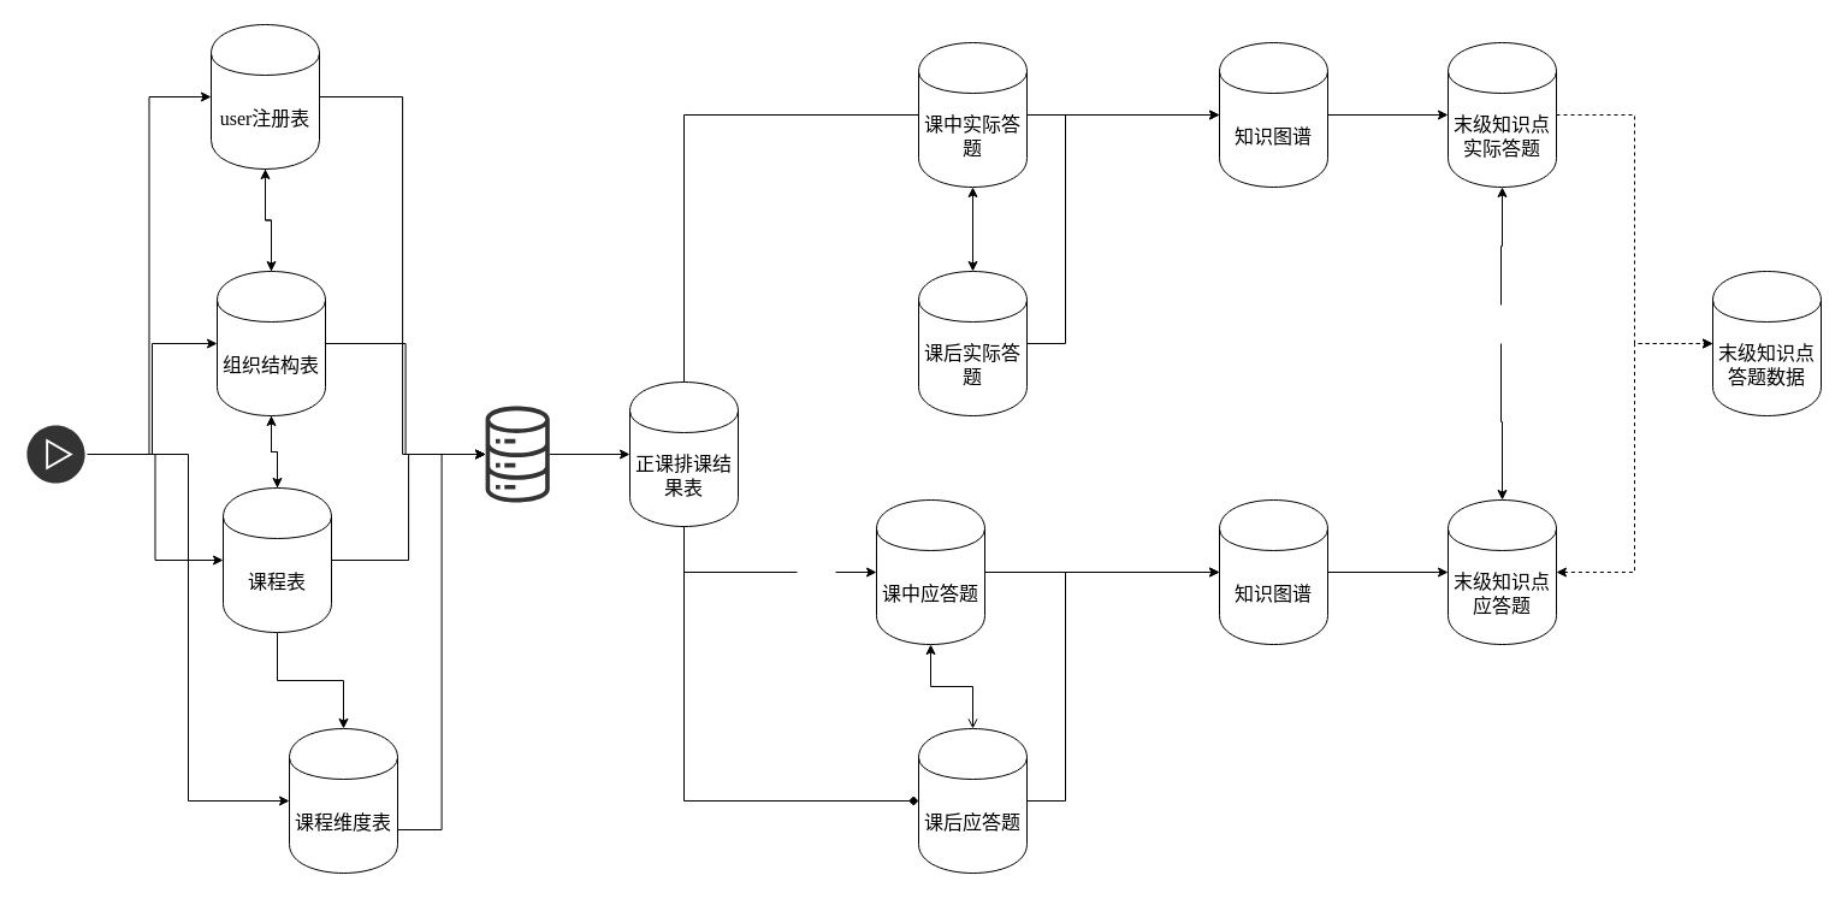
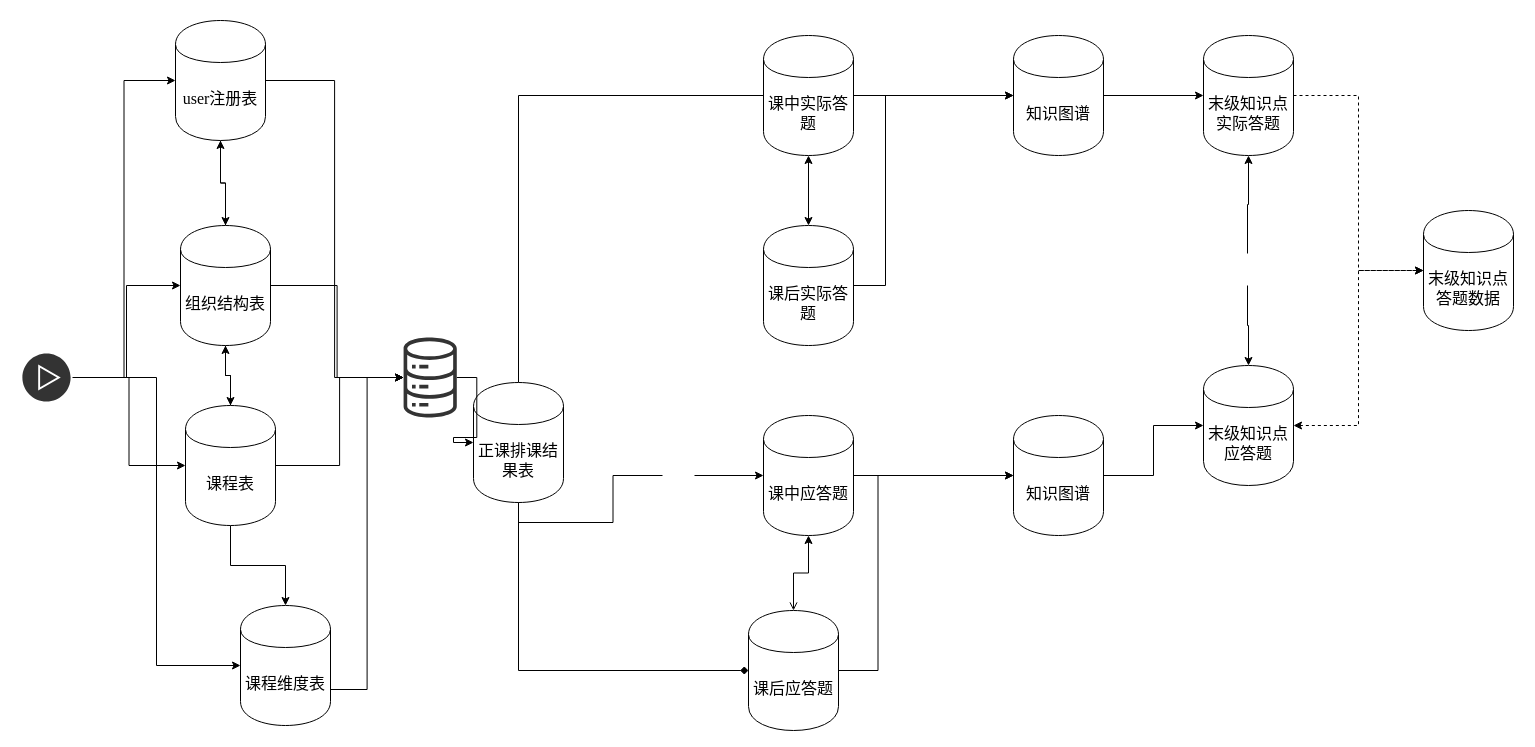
  <mxCell id="0" />
  <mxCell id="1" parent="0" />
  <mxCell id="2" style="edgeStyle=orthogonalEdgeStyle;rounded=0;orthogonalLoop=1;jettySize=auto;html=1;exitX=1;exitY=0.5;exitDx=0;exitDy=0;entryX=0;entryY=0.5;entryDx=0;entryDy=0;fontFamily=Tahoma;fontSize=16;startArrow=none;startFill=0;" parent="1" source="24" target="8" edge="1"><mxGeometry relative="1" as="geometry" /></mxCell>
  <mxCell id="3" style="edgeStyle=orthogonalEdgeStyle;rounded=0;orthogonalLoop=1;jettySize=auto;html=1;exitX=0.5;exitY=1;exitDx=0;exitDy=0;entryX=0;entryY=0.5;entryDx=0;entryDy=0;fontFamily=Tahoma;fontSize=16;startArrow=none;startFill=0;endArrow=diamond;" parent="1" source="5" target="10" edge="1"><mxGeometry relative="1" as="geometry" /></mxCell>
  <mxCell id="4" style="edgeStyle=orthogonalEdgeStyle;rounded=0;orthogonalLoop=1;jettySize=auto;html=1;exitX=0.5;exitY=0;exitDx=0;exitDy=0;entryX=0;entryY=0.5;entryDx=0;entryDy=0;fontFamily=Tahoma;fontSize=16;startArrow=none;startFill=0;endArrow=none;" parent="1" source="5" target="17" edge="1"><mxGeometry relative="1" as="geometry" /></mxCell>
- <mxCell id="5" value="正课排课结果表" style="shape=cylinder;whiteSpace=wrap;html=1;boundedLbl=1;backgroundOutline=1;fontFamily=Tahoma;fontSize=16;" parent="1" vertex="1"><mxGeometry x="523" y="317" width="90" height="120" as="geometry" /></mxCell>
+ <mxCell id="5" value="正课排课结果表" style="shape=cylinder;whiteSpace=wrap;html=1;boundedLbl=1;backgroundOutline=1;fontFamily=Tahoma;fontSize=16;" parent="1" vertex="1"><mxGeometry x="473" y="382" width="90" height="120" as="geometry" /></mxCell>
  <mxCell id="6" style="edgeStyle=orthogonalEdgeStyle;rounded=0;orthogonalLoop=1;jettySize=auto;html=1;exitX=0.5;exitY=1;exitDx=0;exitDy=0;entryX=0.5;entryY=0;entryDx=0;entryDy=0;fontFamily=Tahoma;fontSize=16;startArrow=classic;startFill=1;endArrow=open;" parent="1" source="8" target="10" edge="1"><mxGeometry relative="1" as="geometry" /></mxCell>
  <mxCell id="7" style="edgeStyle=orthogonalEdgeStyle;rounded=0;orthogonalLoop=1;jettySize=auto;html=1;exitX=1;exitY=0.5;exitDx=0;exitDy=0;entryX=0;entryY=0.5;entryDx=0;entryDy=0;fontFamily=Tahoma;fontSize=16;startArrow=none;startFill=0;" parent="1" source="8" target="29" edge="1"><mxGeometry relative="1" as="geometry" /></mxCell>
- <mxCell id="8" value="课中应答题" style="shape=cylinder;whiteSpace=wrap;html=1;boundedLbl=1;backgroundOutline=1;fontFamily=Tahoma;fontSize=16;" parent="1" vertex="1"><mxGeometry x="728" y="415" width="90" height="120" as="geometry" /></mxCell>
+ <mxCell id="8" value="课中应答题" style="shape=cylinder;whiteSpace=wrap;html=1;boundedLbl=1;backgroundOutline=1;fontFamily=Tahoma;fontSize=16;" parent="1" vertex="1"><mxGeometry x="763" y="415" width="90" height="120" as="geometry" /></mxCell>
  <mxCell id="9" style="edgeStyle=orthogonalEdgeStyle;rounded=0;orthogonalLoop=1;jettySize=auto;html=1;exitX=1;exitY=0.5;exitDx=0;exitDy=0;entryX=0;entryY=0.5;entryDx=0;entryDy=0;fontFamily=Tahoma;fontSize=16;startArrow=none;startFill=0;" parent="1" source="30" target="29" edge="1"><mxGeometry relative="1" as="geometry" /></mxCell>
- <mxCell id="10" value="课后应答题" style="shape=cylinder;whiteSpace=wrap;html=1;boundedLbl=1;backgroundOutline=1;fontFamily=Tahoma;fontSize=16;" parent="1" vertex="1"><mxGeometry x="763" y="605" width="90" height="120" as="geometry" /></mxCell>
+ <mxCell id="10" value="课后应答题" style="shape=cylinder;whiteSpace=wrap;html=1;boundedLbl=1;backgroundOutline=1;fontFamily=Tahoma;fontSize=16;" parent="1" vertex="1"><mxGeometry x="748" y="610" width="90" height="120" as="geometry" /></mxCell>
  <mxCell id="11" style="edgeStyle=orthogonalEdgeStyle;rounded=0;orthogonalLoop=1;jettySize=auto;html=1;exitX=1;exitY=0.5;exitDx=0;exitDy=0;entryX=0;entryY=0.5;entryDx=0;entryDy=0;fontFamily=Tahoma;fontSize=16;startArrow=classic;startFill=1;dashed=1;" parent="1" source="12" target="34" edge="1"><mxGeometry relative="1" as="geometry" /></mxCell>
- <mxCell id="12" value="末级知识点应答题" style="shape=cylinder;whiteSpace=wrap;html=1;boundedLbl=1;backgroundOutline=1;fontFamily=Tahoma;fontSize=16;" parent="1" vertex="1"><mxGeometry x="1203" y="415" width="90" height="120" as="geometry" /></mxCell>
+ <mxCell id="12" value="末级知识点应答题" style="shape=cylinder;whiteSpace=wrap;html=1;boundedLbl=1;backgroundOutline=1;fontFamily=Tahoma;fontSize=16;" parent="1" vertex="1"><mxGeometry x="1203" y="365" width="90" height="120" as="geometry" /></mxCell>
  <mxCell id="13" style="edgeStyle=orthogonalEdgeStyle;rounded=0;orthogonalLoop=1;jettySize=auto;html=1;exitX=1;exitY=0.5;exitDx=0;exitDy=0;entryX=0;entryY=0.5;entryDx=0;entryDy=0;fontFamily=Tahoma;fontSize=16;startArrow=none;startFill=0;" parent="1" source="14" target="22" edge="1"><mxGeometry relative="1" as="geometry" /></mxCell>
  <mxCell id="14" value="知识图谱" style="shape=cylinder;whiteSpace=wrap;html=1;boundedLbl=1;backgroundOutline=1;fontFamily=Tahoma;fontSize=16;" parent="1" vertex="1"><mxGeometry x="1013" y="35" width="90" height="120" as="geometry" /></mxCell>
  <mxCell id="15" style="edgeStyle=orthogonalEdgeStyle;rounded=0;orthogonalLoop=1;jettySize=auto;html=1;exitX=0.5;exitY=1;exitDx=0;exitDy=0;entryX=0.5;entryY=0;entryDx=0;entryDy=0;fontFamily=Tahoma;fontSize=16;startArrow=classic;startFill=1;" parent="1" source="17" target="19" edge="1"><mxGeometry relative="1" as="geometry" /></mxCell>
  <mxCell id="16" style="edgeStyle=orthogonalEdgeStyle;rounded=0;orthogonalLoop=1;jettySize=auto;html=1;exitX=1;exitY=0.5;exitDx=0;exitDy=0;entryX=0;entryY=0.5;entryDx=0;entryDy=0;fontFamily=Tahoma;fontSize=16;startArrow=none;startFill=0;" parent="1" source="17" target="14" edge="1"><mxGeometry relative="1" as="geometry" /></mxCell>
  <mxCell id="17" value="课中实际答题" style="shape=cylinder;whiteSpace=wrap;html=1;boundedLbl=1;backgroundOutline=1;fontFamily=Tahoma;fontSize=16;" parent="1" vertex="1"><mxGeometry x="763" y="35" width="90" height="120" as="geometry" /></mxCell>
  <mxCell id="18" style="edgeStyle=orthogonalEdgeStyle;rounded=0;orthogonalLoop=1;jettySize=auto;html=1;exitX=1;exitY=0.5;exitDx=0;exitDy=0;entryX=0;entryY=0.5;entryDx=0;entryDy=0;fontFamily=Tahoma;fontSize=16;startArrow=none;startFill=0;" parent="1" source="32" target="14" edge="1"><mxGeometry relative="1" as="geometry" /></mxCell>
  <mxCell id="19" value="课后实际答题" style="shape=cylinder;whiteSpace=wrap;html=1;boundedLbl=1;backgroundOutline=1;fontFamily=Tahoma;fontSize=16;" parent="1" vertex="1"><mxGeometry x="763" y="225" width="90" height="120" as="geometry" /></mxCell>
  <mxCell id="20" style="edgeStyle=orthogonalEdgeStyle;rounded=0;orthogonalLoop=1;jettySize=auto;html=1;exitX=1;exitY=0.5;exitDx=0;exitDy=0;entryX=0;entryY=0.5;entryDx=0;entryDy=0;fontFamily=Tahoma;fontSize=16;startArrow=none;startFill=0;dashed=1;" parent="1" source="22" target="34" edge="1"><mxGeometry relative="1" as="geometry" /></mxCell>
  <mxCell id="21" style="edgeStyle=orthogonalEdgeStyle;rounded=0;orthogonalLoop=1;jettySize=auto;html=1;exitX=0.5;exitY=1;exitDx=0;exitDy=0;entryX=0.5;entryY=0;entryDx=0;entryDy=0;fontFamily=Tahoma;fontSize=16;startArrow=none;startFill=1;" parent="1" source="35" target="12" edge="1"><mxGeometry relative="1" as="geometry" /></mxCell>
  <mxCell id="22" value="末级知识点实际答题" style="shape=cylinder;whiteSpace=wrap;html=1;boundedLbl=1;backgroundOutline=1;fontFamily=Tahoma;fontSize=16;" parent="1" vertex="1"><mxGeometry x="1203" y="35" width="90" height="120" as="geometry" /></mxCell>
  <mxCell id="23" value="" style="shape=image;html=1;verticalAlign=top;verticalLabelPosition=bottom;labelBackgroundColor=#ffffff;imageAspect=0;aspect=fixed;image=https://cdn0.iconfinder.com/data/icons/fatcow/32x32/sql_join_outer.png;fontFamily=Tahoma;fontSize=16;" parent="1" vertex="1"><mxGeometry x="792" y="179" width="32" height="32" as="geometry" /></mxCell>
  <mxCell id="24" value="" style="shape=image;html=1;verticalAlign=top;verticalLabelPosition=bottom;labelBackgroundColor=#ffffff;imageAspect=0;aspect=fixed;image=https://cdn0.iconfinder.com/data/icons/fatcow/32x32/sql_join_left.png;fontFamily=Tahoma;fontSize=16;" parent="1" vertex="1"><mxGeometry x="662" y="459" width="32" height="32" as="geometry" /></mxCell>
  <mxCell id="25" value="" style="edgeStyle=orthogonalEdgeStyle;rounded=0;orthogonalLoop=1;jettySize=auto;html=1;exitX=0.5;exitY=1;exitDx=0;exitDy=0;entryX=0;entryY=0.5;entryDx=0;entryDy=0;fontFamily=Tahoma;fontSize=16;startArrow=none;startFill=0;endArrow=none;" parent="1" source="5" target="24" edge="1"><mxGeometry relative="1" as="geometry"><mxPoint x="568" y="255" as="sourcePoint" /><mxPoint x="763" y="475" as="targetPoint" /></mxGeometry></mxCell>
  <mxCell id="26" value="" style="shape=image;html=1;verticalAlign=top;verticalLabelPosition=bottom;labelBackgroundColor=#ffffff;imageAspect=0;aspect=fixed;image=https://cdn0.iconfinder.com/data/icons/fatcow/32x32/sql_join_left.png;fontFamily=Tahoma;fontSize=16;" parent="1" vertex="1"><mxGeometry x="662" y="649" width="32" height="32" as="geometry" /></mxCell>
  <mxCell id="27" value="" style="shape=image;html=1;verticalAlign=top;verticalLabelPosition=bottom;labelBackgroundColor=#ffffff;imageAspect=0;aspect=fixed;image=https://cdn0.iconfinder.com/data/icons/fatcow/32x32/sql_join_outer.png;fontFamily=Tahoma;fontSize=16;" parent="1" vertex="1"><mxGeometry x="792" y="555" width="32" height="32" as="geometry" /></mxCell>
  <mxCell id="28" style="edgeStyle=orthogonalEdgeStyle;rounded=0;orthogonalLoop=1;jettySize=auto;html=1;exitX=1;exitY=0.5;exitDx=0;exitDy=0;entryX=0;entryY=0.5;entryDx=0;entryDy=0;fontFamily=Tahoma;fontSize=16;startArrow=none;startFill=0;" parent="1" source="29" target="12" edge="1"><mxGeometry relative="1" as="geometry" /></mxCell>
  <mxCell id="29" value="知识图谱" style="shape=cylinder;whiteSpace=wrap;html=1;boundedLbl=1;backgroundOutline=1;fontFamily=Tahoma;fontSize=16;" parent="1" vertex="1"><mxGeometry x="1013" y="415" width="90" height="120" as="geometry" /></mxCell>
  <mxCell id="30" value="" style="shape=image;html=1;verticalAlign=top;verticalLabelPosition=bottom;labelBackgroundColor=#ffffff;imageAspect=0;aspect=fixed;image=https://cdn0.iconfinder.com/data/icons/fatcow/32x32/sql_join_inner.png;fontFamily=Tahoma;fontSize=16;" parent="1" vertex="1"><mxGeometry x="917" y="459" width="32" height="32" as="geometry" /></mxCell>
  <mxCell id="31" value="" style="edgeStyle=orthogonalEdgeStyle;rounded=0;orthogonalLoop=1;jettySize=auto;html=1;exitX=1;exitY=0.5;exitDx=0;exitDy=0;entryX=0;entryY=0.5;entryDx=0;entryDy=0;fontFamily=Tahoma;fontSize=16;startArrow=none;startFill=0;endArrow=none;" parent="1" source="10" target="30" edge="1"><mxGeometry relative="1" as="geometry"><mxPoint x="853" y="665" as="sourcePoint" /><mxPoint x="1013" y="475" as="targetPoint" /></mxGeometry></mxCell>
  <mxCell id="32" value="" style="shape=image;html=1;verticalAlign=top;verticalLabelPosition=bottom;labelBackgroundColor=#ffffff;imageAspect=0;aspect=fixed;image=https://cdn0.iconfinder.com/data/icons/fatcow/32x32/sql_join_inner.png;fontFamily=Tahoma;fontSize=16;" parent="1" vertex="1"><mxGeometry x="917" y="79" width="32" height="32" as="geometry" /></mxCell>
  <mxCell id="33" value="" style="edgeStyle=orthogonalEdgeStyle;rounded=0;orthogonalLoop=1;jettySize=auto;html=1;exitX=1;exitY=0.5;exitDx=0;exitDy=0;entryX=0;entryY=0.5;entryDx=0;entryDy=0;fontFamily=Tahoma;fontSize=16;startArrow=none;startFill=0;endArrow=none;" parent="1" source="19" target="32" edge="1"><mxGeometry relative="1" as="geometry"><mxPoint x="853" y="285" as="sourcePoint" /><mxPoint x="1013" y="95" as="targetPoint" /></mxGeometry></mxCell>
- <mxCell id="34" value="末级知识点答题数据" style="shape=cylinder;whiteSpace=wrap;html=1;boundedLbl=1;backgroundOutline=1;fontFamily=Tahoma;fontSize=16;" parent="1" vertex="1"><mxGeometry x="1423" y="225" width="90" height="120" as="geometry" /></mxCell>
+ <mxCell id="34" value="末级知识点答题数据" style="shape=cylinder;whiteSpace=wrap;html=1;boundedLbl=1;backgroundOutline=1;fontFamily=Tahoma;fontSize=16;" parent="1" vertex="1"><mxGeometry x="1423" y="210" width="90" height="120" as="geometry" /></mxCell>
  <mxCell id="35" value="" style="shape=image;html=1;verticalAlign=top;verticalLabelPosition=bottom;labelBackgroundColor=#ffffff;imageAspect=0;aspect=fixed;image=https://cdn0.iconfinder.com/data/icons/fatcow/32x32/sql_join_inner.png;fontFamily=Tahoma;fontSize=16;" parent="1" vertex="1"><mxGeometry x="1231" y="253" width="32" height="32" as="geometry" /></mxCell>
  <mxCell id="36" value="" style="edgeStyle=orthogonalEdgeStyle;rounded=0;orthogonalLoop=1;jettySize=auto;html=1;exitX=0.5;exitY=1;exitDx=0;exitDy=0;entryX=0.5;entryY=0;entryDx=0;entryDy=0;fontFamily=Tahoma;fontSize=16;startArrow=classic;startFill=1;endArrow=none;" parent="1" source="22" target="35" edge="1"><mxGeometry relative="1" as="geometry"><mxPoint x="1248" y="155" as="sourcePoint" /><mxPoint x="1248" y="415" as="targetPoint" /></mxGeometry></mxCell>
  <mxCell id="37" value="" style="shape=image;html=1;verticalAlign=top;verticalLabelPosition=bottom;labelBackgroundColor=#ffffff;imageAspect=0;aspect=fixed;image=https://cdn0.iconfinder.com/data/icons/fatcow/32x32/sql_join_left.png;fontFamily=Tahoma;fontSize=16;" parent="1" vertex="1"><mxGeometry x="662" y="79" width="32" height="32" as="geometry" /></mxCell>
  <mxCell id="38" value="" style="shape=image;html=1;verticalAlign=top;verticalLabelPosition=bottom;labelBackgroundColor=#ffffff;imageAspect=0;aspect=fixed;image=https://cdn0.iconfinder.com/data/icons/fatcow/32x32/sql_join_left.png;fontFamily=Tahoma;fontSize=16;" parent="1" vertex="1"><mxGeometry x="662" y="269" width="32" height="32" as="geometry" /></mxCell>
  <mxCell id="39" style="edgeStyle=orthogonalEdgeStyle;rounded=0;orthogonalLoop=1;jettySize=auto;html=1;entryX=0;entryY=0.5;entryDx=0;entryDy=0;startArrow=none;startFill=0;endArrow=classic;endFill=1;" edge="1" parent="1" source="43" target="46"><mxGeometry relative="1" as="geometry" /></mxCell>
  <mxCell id="40" style="edgeStyle=orthogonalEdgeStyle;rounded=0;orthogonalLoop=1;jettySize=auto;html=1;entryX=0;entryY=0.5;entryDx=0;entryDy=0;startArrow=none;startFill=0;endArrow=classic;endFill=1;" edge="1" parent="1" source="43" target="54"><mxGeometry relative="1" as="geometry" /></mxCell>
  <mxCell id="41" style="edgeStyle=orthogonalEdgeStyle;rounded=0;orthogonalLoop=1;jettySize=auto;html=1;entryX=0;entryY=0.5;entryDx=0;entryDy=0;startArrow=none;startFill=0;endArrow=classic;endFill=1;" edge="1" parent="1" source="43" target="50"><mxGeometry relative="1" as="geometry" /></mxCell>
  <mxCell id="42" style="edgeStyle=orthogonalEdgeStyle;rounded=0;orthogonalLoop=1;jettySize=auto;html=1;entryX=0;entryY=0.5;entryDx=0;entryDy=0;startArrow=none;startFill=0;endArrow=classic;endFill=1;" edge="1" parent="1" source="43" target="44"><mxGeometry relative="1" as="geometry" /></mxCell>
  <mxCell id="43" value="" style="pointerEvents=1;shadow=0;dashed=0;html=1;strokeColor=none;labelPosition=center;verticalLabelPosition=bottom;verticalAlign=top;align=center;outlineConnect=0;shape=mxgraph.veeam2.running_playing;fontFamily=Tahoma;fontSize=22;fillColor=#333333;" parent="1" vertex="1"><mxGeometry x="20" y="351" width="52" height="52" as="geometry" /></mxCell>
  <mxCell id="44" value="课程维度表" style="shape=cylinder;whiteSpace=wrap;html=1;boundedLbl=1;backgroundOutline=1;fontFamily=Tahoma;fontSize=16;" vertex="1" parent="1"><mxGeometry x="240" y="605" width="90" height="120" as="geometry" /></mxCell>
  <mxCell id="45" style="edgeStyle=orthogonalEdgeStyle;rounded=0;orthogonalLoop=1;jettySize=auto;html=1;exitX=0.5;exitY=1;exitDx=0;exitDy=0;" edge="1" parent="1" source="46" target="54"><mxGeometry relative="1" as="geometry" /></mxCell>
  <mxCell id="46" value="user注册表" style="shape=cylinder;whiteSpace=wrap;html=1;boundedLbl=1;backgroundOutline=1;fontFamily=Tahoma;fontSize=16;" vertex="1" parent="1"><mxGeometry x="175" y="20" width="90" height="120" as="geometry" /></mxCell>
  <mxCell id="47" style="edgeStyle=orthogonalEdgeStyle;rounded=0;orthogonalLoop=1;jettySize=auto;html=1;exitX=0.5;exitY=1;exitDx=0;exitDy=0;entryX=0.5;entryY=0;entryDx=0;entryDy=0;" edge="1" parent="1" source="50" target="44"><mxGeometry relative="1" as="geometry" /></mxCell>
  <mxCell id="48" style="edgeStyle=orthogonalEdgeStyle;rounded=0;orthogonalLoop=1;jettySize=auto;html=1;exitX=0.5;exitY=0;exitDx=0;exitDy=0;entryX=0.5;entryY=1;entryDx=0;entryDy=0;" edge="1" parent="1" source="50" target="54"><mxGeometry relative="1" as="geometry" /></mxCell>
  <mxCell id="49" style="edgeStyle=orthogonalEdgeStyle;rounded=0;orthogonalLoop=1;jettySize=auto;html=1;exitX=1;exitY=0.5;exitDx=0;exitDy=0;startArrow=none;startFill=0;endArrow=classic;endFill=1;" edge="1" parent="1" source="50" target="61"><mxGeometry relative="1" as="geometry" /></mxCell>
  <mxCell id="50" value="课程表" style="shape=cylinder;whiteSpace=wrap;html=1;boundedLbl=1;backgroundOutline=1;fontFamily=Tahoma;fontSize=16;" vertex="1" parent="1"><mxGeometry x="185" y="405" width="90" height="120" as="geometry" /></mxCell>
  <mxCell id="51" style="edgeStyle=orthogonalEdgeStyle;rounded=0;orthogonalLoop=1;jettySize=auto;html=1;exitX=0.5;exitY=1;exitDx=0;exitDy=0;entryX=0.5;entryY=0;entryDx=0;entryDy=0;" edge="1" parent="1" source="54" target="50"><mxGeometry relative="1" as="geometry" /></mxCell>
  <mxCell id="52" style="edgeStyle=orthogonalEdgeStyle;rounded=0;orthogonalLoop=1;jettySize=auto;html=1;exitX=0.5;exitY=0;exitDx=0;exitDy=0;entryX=0.5;entryY=1;entryDx=0;entryDy=0;" edge="1" parent="1" source="54" target="46"><mxGeometry relative="1" as="geometry" /></mxCell>
  <mxCell id="53" style="edgeStyle=orthogonalEdgeStyle;rounded=0;orthogonalLoop=1;jettySize=auto;html=1;exitX=1;exitY=0.5;exitDx=0;exitDy=0;startArrow=none;startFill=0;endArrow=classic;endFill=1;" edge="1" parent="1" source="54" target="61"><mxGeometry relative="1" as="geometry" /></mxCell>
  <mxCell id="54" value="组织结构表" style="shape=cylinder;whiteSpace=wrap;html=1;boundedLbl=1;backgroundOutline=1;fontFamily=Tahoma;fontSize=16;" vertex="1" parent="1"><mxGeometry x="180" y="225" width="90" height="120" as="geometry" /></mxCell>
  <mxCell id="55" value="" style="shape=image;html=1;verticalAlign=top;verticalLabelPosition=bottom;labelBackgroundColor=#ffffff;imageAspect=0;aspect=fixed;image=https://cdn0.iconfinder.com/data/icons/fatcow/32x32/sql_join_inner.png" vertex="1" parent="1"><mxGeometry x="209" y="179" width="32" height="32" as="geometry" /></mxCell>
  <mxCell id="56" value="" style="shape=image;html=1;verticalAlign=top;verticalLabelPosition=bottom;labelBackgroundColor=#ffffff;imageAspect=0;aspect=fixed;image=https://cdn0.iconfinder.com/data/icons/fatcow/32x32/sql_join_inner.png" vertex="1" parent="1"><mxGeometry x="209" y="365" width="32" height="32" as="geometry" /></mxCell>
  <mxCell id="57" value="" style="shape=image;html=1;verticalAlign=top;verticalLabelPosition=bottom;labelBackgroundColor=#ffffff;imageAspect=0;aspect=fixed;image=https://cdn0.iconfinder.com/data/icons/fatcow/32x32/sql_join_left.png" vertex="1" parent="1"><mxGeometry x="209" y="554" width="32" height="32" as="geometry" /></mxCell>
  <mxCell id="58" style="edgeStyle=orthogonalEdgeStyle;rounded=0;orthogonalLoop=1;jettySize=auto;html=1;entryX=1;entryY=0.5;entryDx=0;entryDy=0;endArrow=none;endFill=0;startArrow=classic;startFill=1;" edge="1" parent="1" source="61" target="46"><mxGeometry relative="1" as="geometry" /></mxCell>
  <mxCell id="59" style="edgeStyle=orthogonalEdgeStyle;rounded=0;orthogonalLoop=1;jettySize=auto;html=1;entryX=1;entryY=0.7;entryDx=0;entryDy=0;startArrow=classic;startFill=1;endArrow=none;endFill=0;" edge="1" parent="1" source="61" target="44"><mxGeometry relative="1" as="geometry" /></mxCell>
  <mxCell id="60" style="edgeStyle=orthogonalEdgeStyle;rounded=0;orthogonalLoop=1;jettySize=auto;html=1;startArrow=none;startFill=0;endArrow=classic;endFill=1;" edge="1" parent="1" source="61" target="5"><mxGeometry relative="1" as="geometry" /></mxCell>
  <mxCell id="61" value="" style="outlineConnect=0;fontColor=#232F3E;gradientColor=none;strokeColor=none;dashed=0;verticalLabelPosition=bottom;verticalAlign=top;align=center;html=1;fontSize=12;fontStyle=0;aspect=fixed;pointerEvents=1;shape=mxgraph.aws4.iot_analytics_data_store;fillColor=#333333;" vertex="1" parent="1"><mxGeometry x="402" y="337" width="55.38" height="80" as="geometry" /></mxCell>
